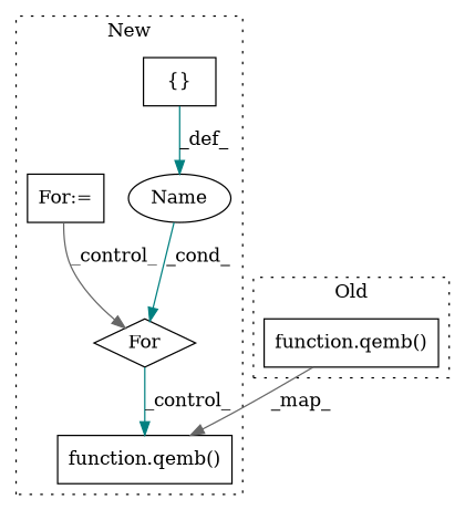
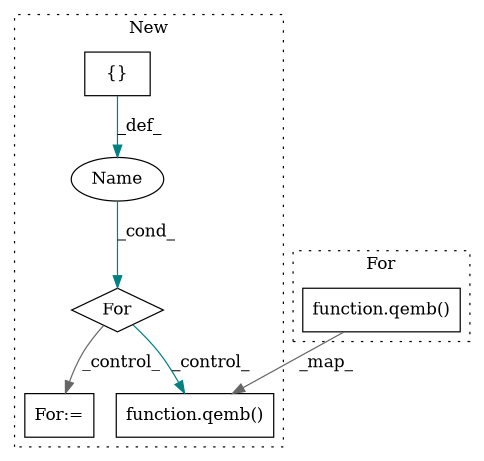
  digraph {
    node [a=75 l="5,1" shape=box]
    edge [color=teal]
    n1 [label="function.qemb()" s="33338,33359"]
    n2 [a=59 l="1,0" label="{}" s="32693,32722"]
    n3 [a=87 l=6 label=Name s=32683 shape=ellipse]
    n4 [a=68 l=3 label="For:=" s=33981]
    n5 [a=107 l="4,14" label=For s="32679,32723" shape=diamond]
    n6 [label="function.qemb()" s="33148,33169"]
    subgraph cluster_1 {
      label=New
      style=dotted
      n1
      n2
      n3
      n4
      n5
    }
    subgraph cluster_2 {
-     label=Old
+     label=For
      style=dotted
      n6
    }
    n2 -> n3 [label=_def_]
    n3 -> n5 [label=_cond_]
    n5 -> n1 [label=_control_]
-   n4 -> n5 [color=gray40 label=_control_]
+   n5 -> n4 [color=gray40 label=_control_]
    n6 -> n1 [color=gray40 label=_map_]
  }
